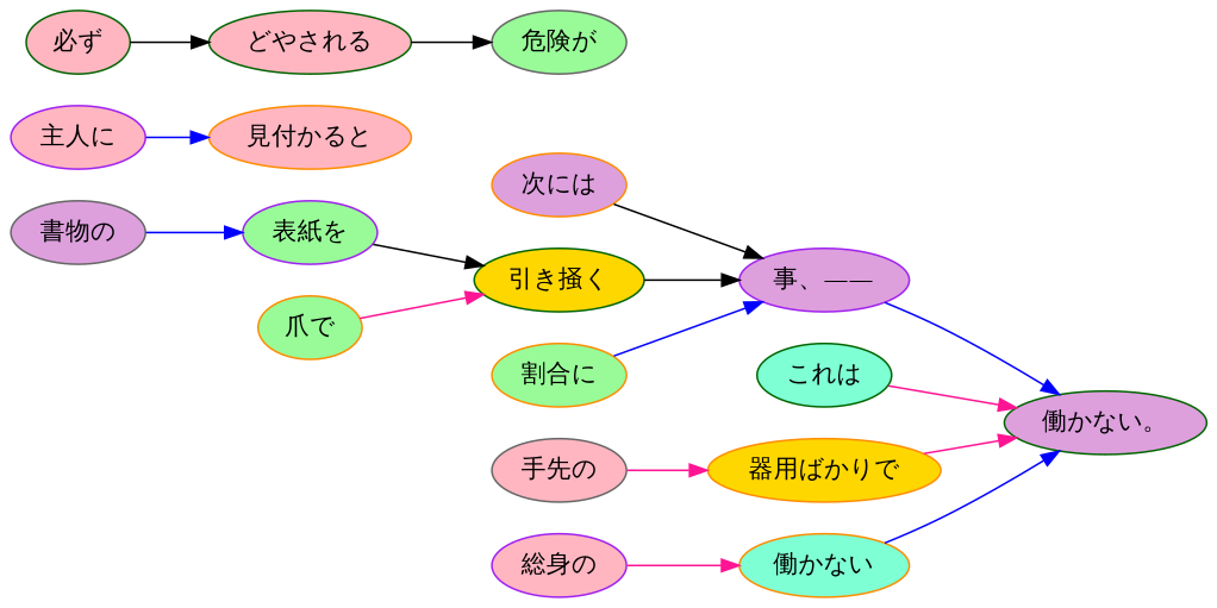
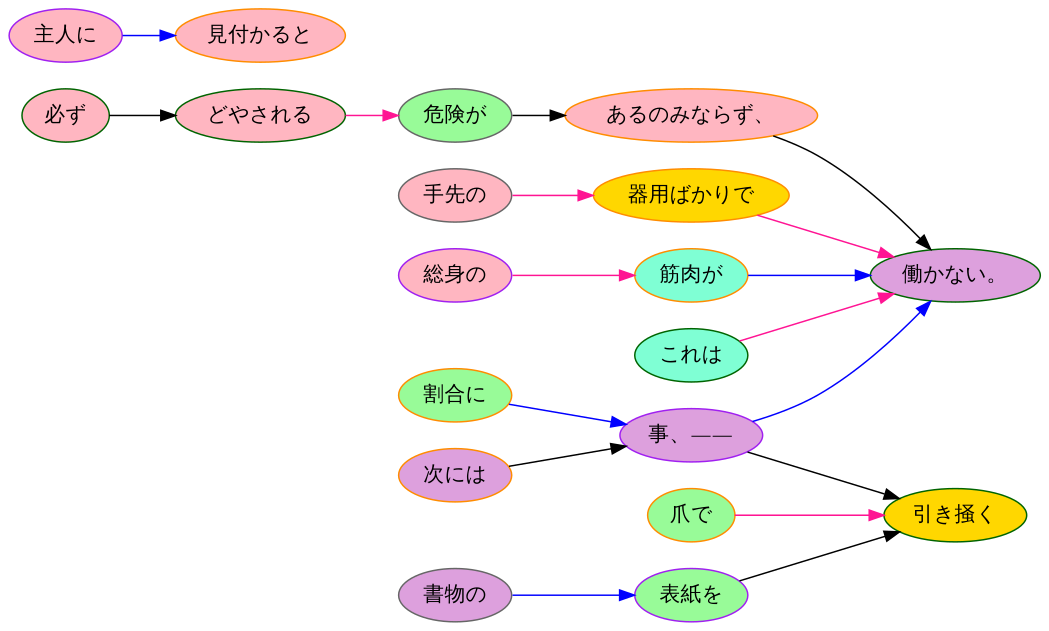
  digraph {
    rankdir=LR
    node [color=darkorange fillcolor=lightpink style=filled]
    edge [color=black]
    n1 [fillcolor=plum label="次には"]
    n2 [color=purple fillcolor=plum label="事、——"]
    n3 [color=darkgreen fillcolor=plum label="働かない。"]
    n4 [color=gray40 fillcolor=plum label="書物の"]
    n5 [color=purple fillcolor=palegreen label="表紙を"]
    n6 [color=darkgreen fillcolor=gold label="引き掻く"]
    n7 [fillcolor=palegreen label="爪で"]
    n8 [color=darkgreen fillcolor=aquamarine label="これは"]
    n9 [color=purple label="主人に"]
    n10 [label="見付かると"]
    n11 [color=darkgreen label="どやされる"]
    n12 [color=gray40 fillcolor=palegreen label="危険が"]
    n13 [color=darkgreen label="必ず"]
+   n14 [label="あるのみならず、"]
    n15 [fillcolor=palegreen label="割合に"]
    n16 [fillcolor=gold label="器用ばかりで"]
    n17 [color=gray40 label="手先の"]
    n18 [color=purple label="総身の"]
-   n19 [fillcolor=aquamarine label="働かない"]
+   n19 [fillcolor=aquamarine label="筋肉が"]
    n1 -> n2
    n2 -> n3 [color=blue]
    n4 -> n5 [color=blue]
    n5 -> n6
-   n6 -> n2
+   n2 -> n6
    n7 -> n6 [color=deeppink]
    n8 -> n3 [color=deeppink]
    n9 -> n10 [color=blue]
-   n11 -> n12
+   n11 -> n12 [color=deeppink]
+   n12 -> n14
    n13 -> n11
+   n14 -> n3
    n15 -> n2 [color=blue]
    n16 -> n3 [color=deeppink]
    n17 -> n16 [color=deeppink]
    n18 -> n19 [color=deeppink]
    n19 -> n3 [color=blue]
  }
